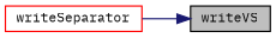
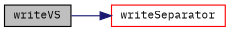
  digraph {
    rankdir=LR
    fontname="IBM Plex Mono"
    node [fontname="IBM Plex Mono" fontsize=10 shape=record]
    n1 [color=black fillcolor=grey75 fontcolor=black height=0.2 label=writeVS style=filled width=0.4]
    n2 [color=red height=0.2 label=writeSeparator width=0.4]
-   n2 -> n1 [color=midnightblue fontname="IBM Plex Mono" fontsize=10 labelfontname=Helvetica labelfontsize=10 style=solid]
+   n1 -> n2 [color=midnightblue fontname="IBM Plex Mono" fontsize=10 labelfontname=Helvetica labelfontsize=10 style=solid]
  }
